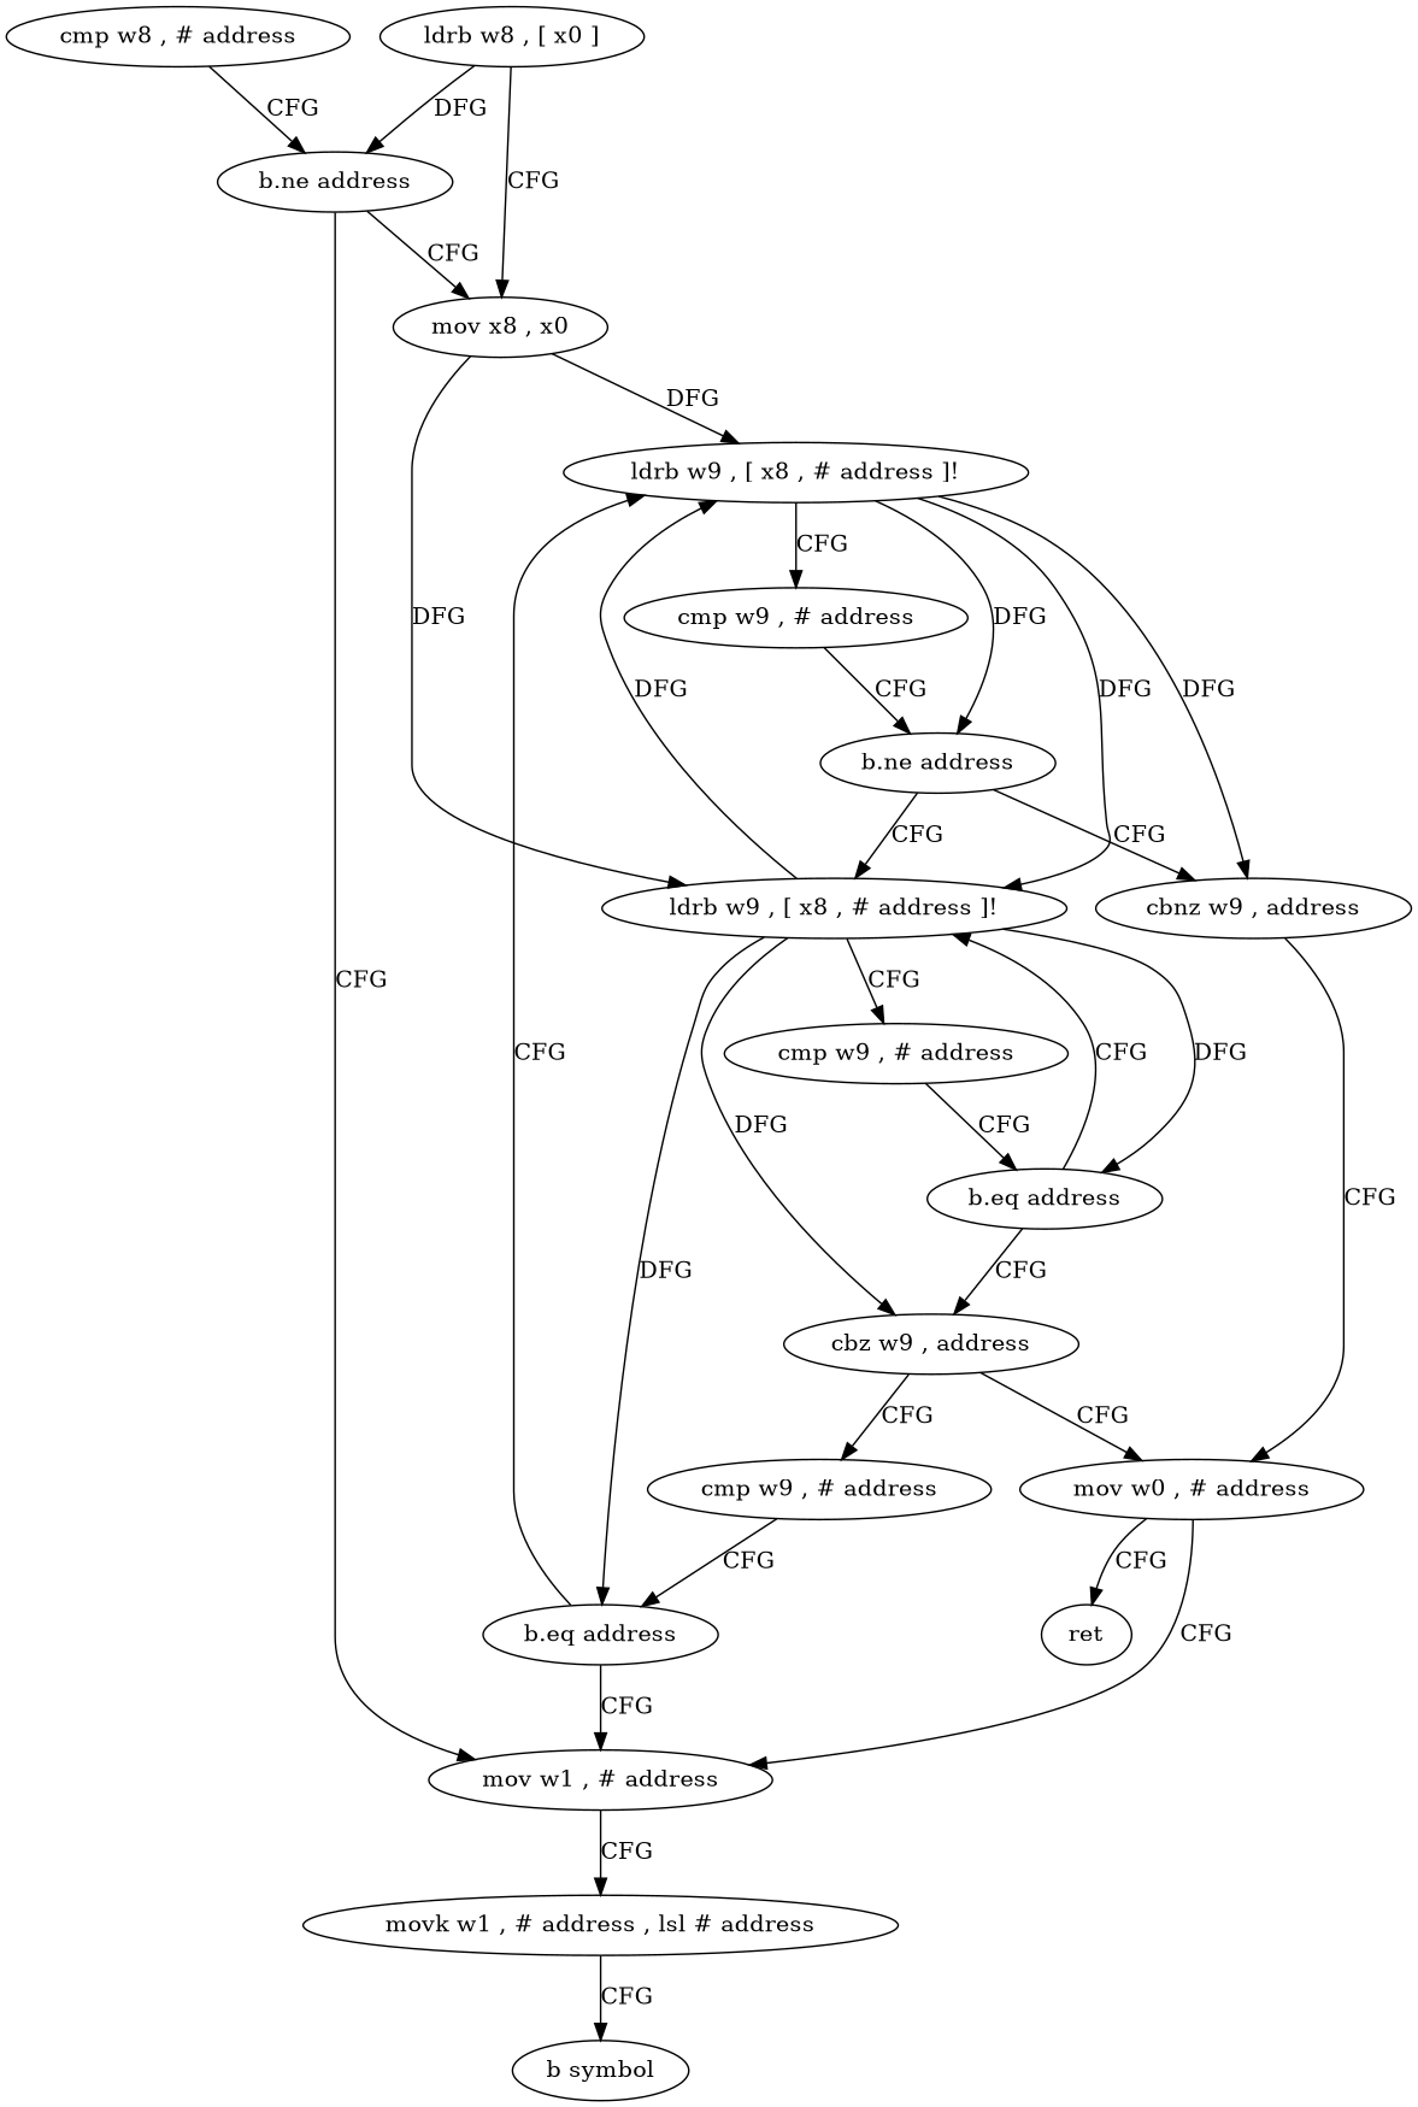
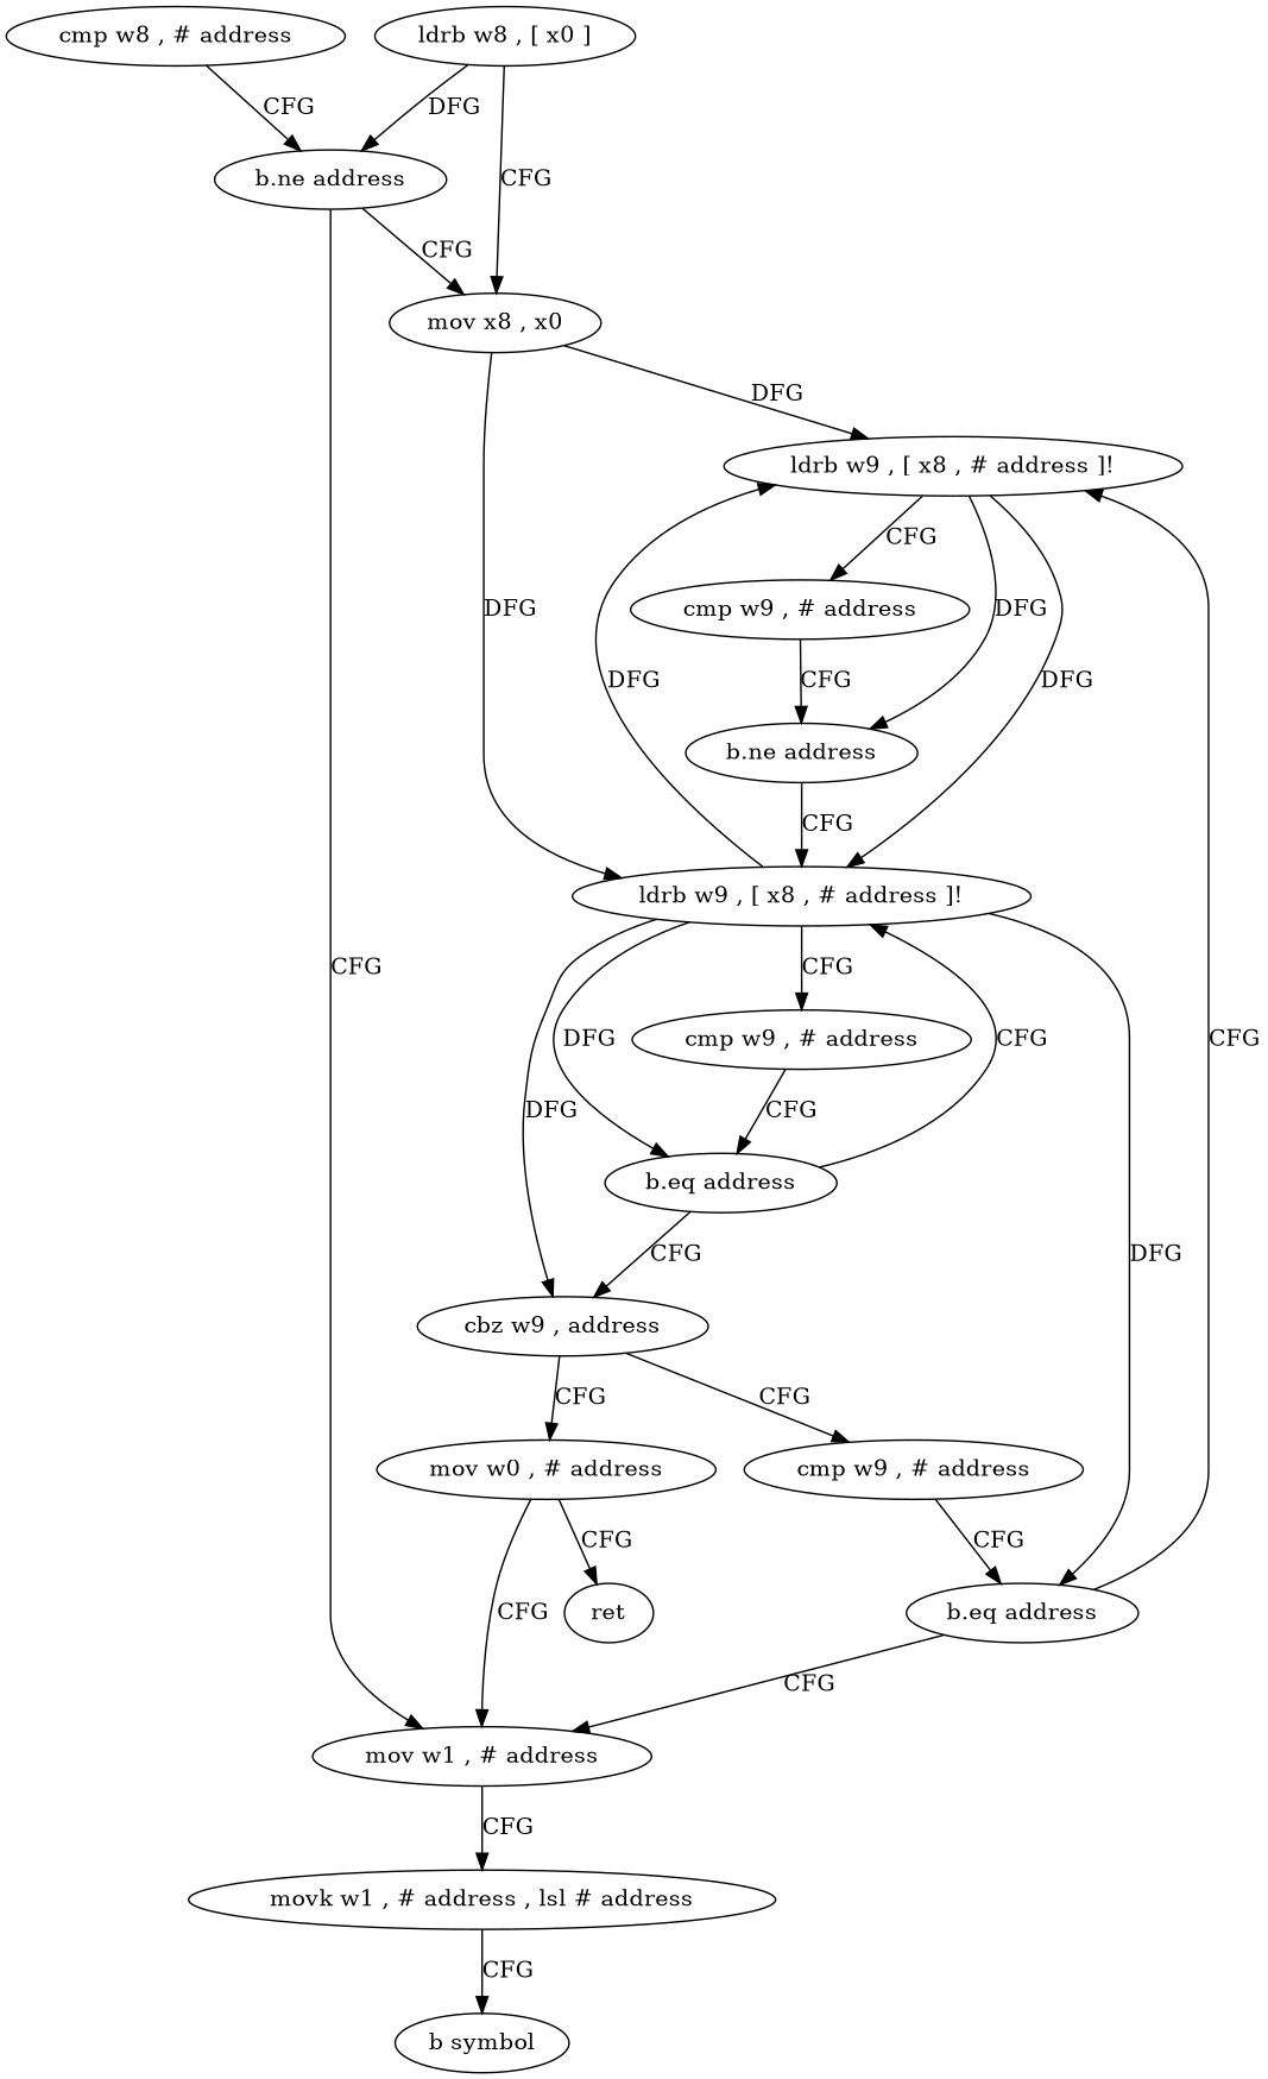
  digraph {
    n1 [label="ldrb w8 , [ x0 ]"]
    n2 [label="b.ne address"]
    n3 [label="mov x8 , x0"]
    n4 [label="cmp w8 , # address"]
    n5 [label="mov w1 , # address"]
    n6 [label="movk w1 , # address , lsl # address"]
    n7 [label="ldrb w9 , [ x8 , # address ]!"]
    n8 [label="ldrb w9 , [ x8 , # address ]!"]
    n9 [label="b symbol"]
-   n10 [label="cbnz w9 , address"]
    n11 [label="cmp w9 , # address"]
    n12 [label="b.ne address"]
    n13 [label="cmp w9 , # address"]
    n14 [label="b.eq address"]
    n15 [label="cbz w9 , address"]
    n16 [label="b.eq address"]
    n17 [label="mov w0 , # address"]
    n18 [label=ret]
    n19 [label="cmp w9 , # address"]
    n1 -> n2 [label=DFG]
    n1 -> n3 [label=CFG]
    n2 -> n3 [label=CFG]
    n2 -> n5 [label=CFG]
    n3 -> n7 [label=DFG]
    n3 -> n8 [label=DFG]
    n4 -> n2 [label=CFG]
    n5 -> n6 [label=CFG]
    n6 -> n9 [label=CFG]
    n7 -> n8 [label=DFG]
-   n7 -> n10 [label=DFG]
    n7 -> n11 [label=CFG]
    n7 -> n12 [label=DFG]
    n8 -> n7 [label=DFG]
    n8 -> n13 [label=CFG]
    n8 -> n14 [label=DFG]
    n8 -> n15 [label=DFG]
    n8 -> n16 [label=DFG]
-   n10 -> n17 [label=CFG]
    n11 -> n12 [label=CFG]
    n12 -> n8 [label=CFG]
-   n12 -> n10 [label=CFG]
    n13 -> n14 [label=CFG]
    n14 -> n8 [label=CFG]
    n14 -> n15 [label=CFG]
    n15 -> n17 [label=CFG]
    n15 -> n19 [label=CFG]
    n16 -> n5 [label=CFG]
    n16 -> n7 [label=CFG]
    n17 -> n5 [label=CFG]
    n17 -> n18 [label=CFG]
    n19 -> n16 [label=CFG]
  }
